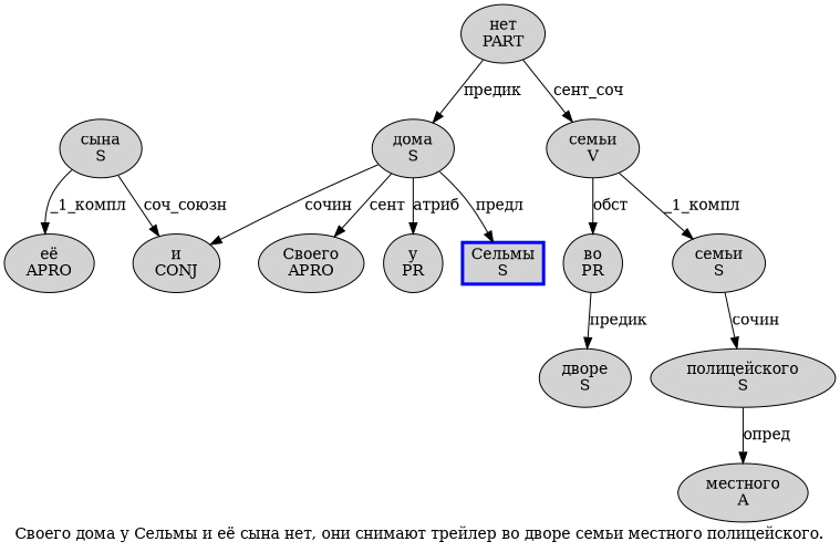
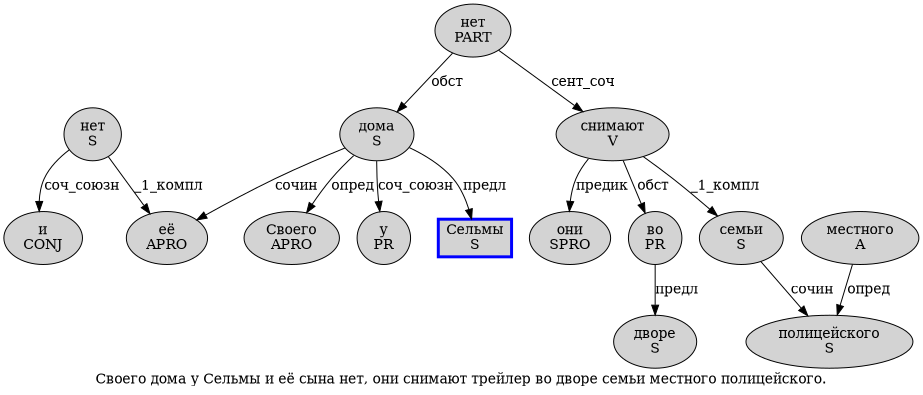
  digraph {
    label="Своего дома у Сельмы и её сына нет, они снимают трейлер во дворе семьи местного полицейского."
    node [fillcolor=lightgray penwidth=1 shape=ellipse style=filled]
    n1 [label="Своего\nAPRO"]
    n2 [label="дома\nS"]
    n3 [label="у\nPR"]
    n4 [label="и\nCONJ"]
    n5 [color=blue label="Сельмы\nS" penwidth=3 shape=box]
-   n6 [label="сына\nS"]
+   n6 [label="нет\nS"]
    n7 [label="её\nAPRO"]
    n8 [label="нет\nPART"]
-   n9 [label="семьи\nV"]
+   n9 [label="снимают\nV"]
+   n10 [label="они\nSPRO"]
    n11 [label="во\nPR"]
    n12 [label="семьи\nS"]
    n13 [label="дворе\nS"]
    n14 [label="полицейского\nS"]
    n15 [label="местного\nA"]
-   n2 -> n1 [label="сент"]
-   n2 -> n3 [label="атриб"]
-   n2 -> n4 [label="сочин"]
+   n2 -> n1 [label="опред"]
+   n2 -> n3 [label="соч_союзн"]
+   n2 -> n7 [label="сочин"]
    n2 -> n5 [label="предл"]
    n6 -> n4 [label="соч_союзн"]
    n6 -> n7 [label="_1_компл"]
-   n8 -> n2 [label="предик"]
+   n8 -> n2 [label="обст"]
    n8 -> n9 [label="сент_соч"]
+   n9 -> n10 [label="предик"]
    n9 -> n11 [label="обст"]
    n9 -> n12 [label="_1_компл"]
-   n11 -> n13 [label="предик"]
+   n11 -> n13 [label="предл"]
    n12 -> n14 [label="сочин"]
-   n14 -> n15 [label="опред"]
+   n15 -> n14 [label="опред"]
  }
